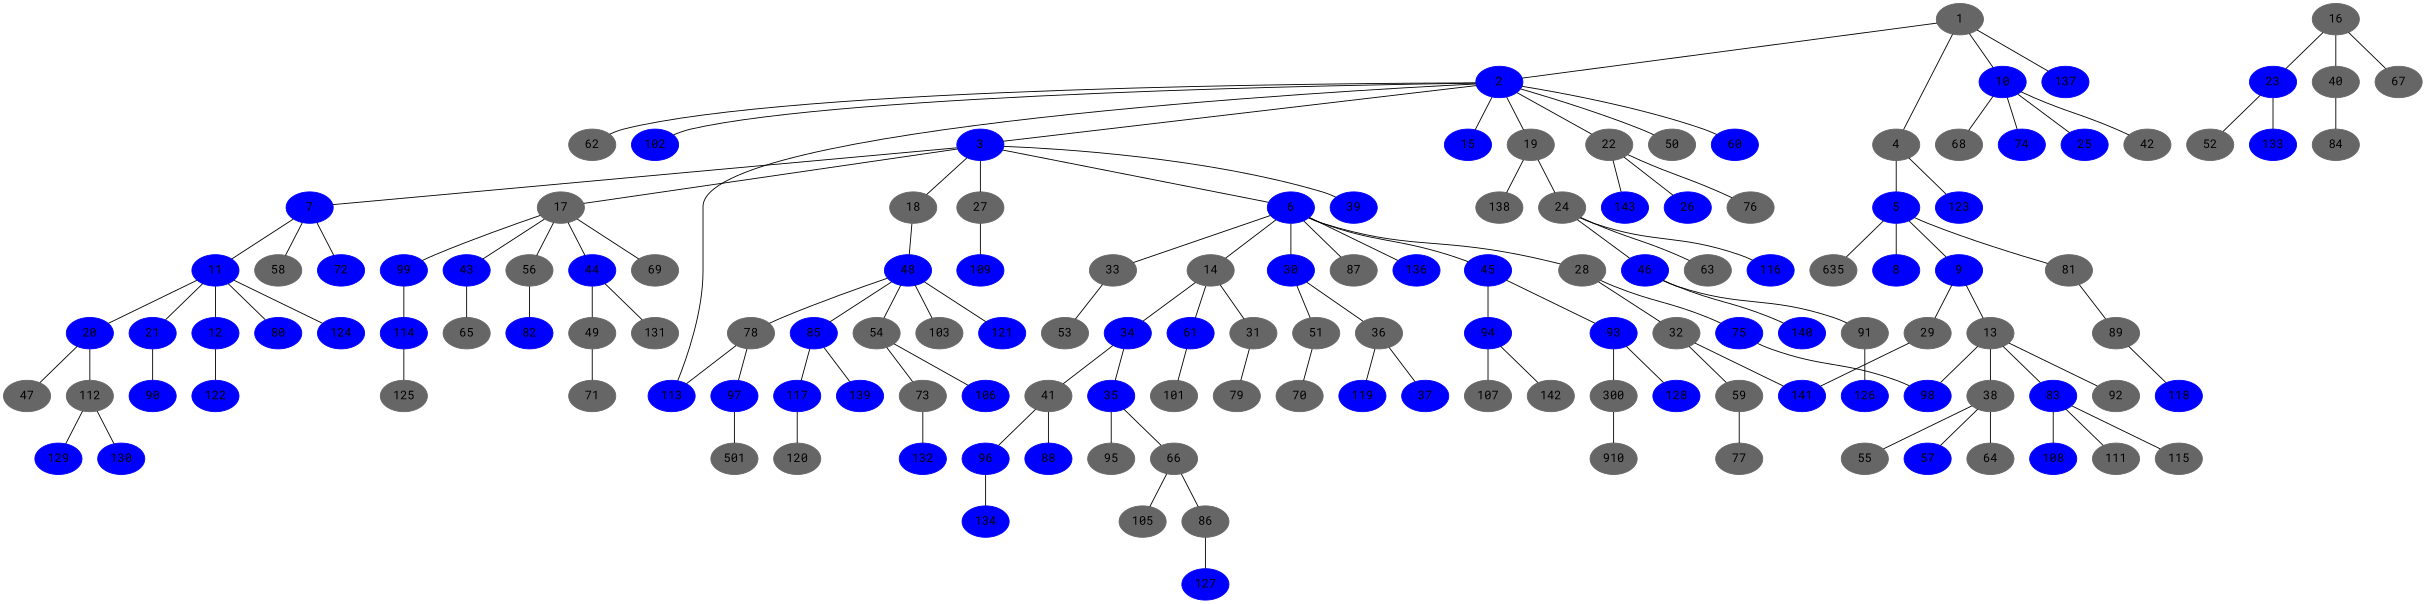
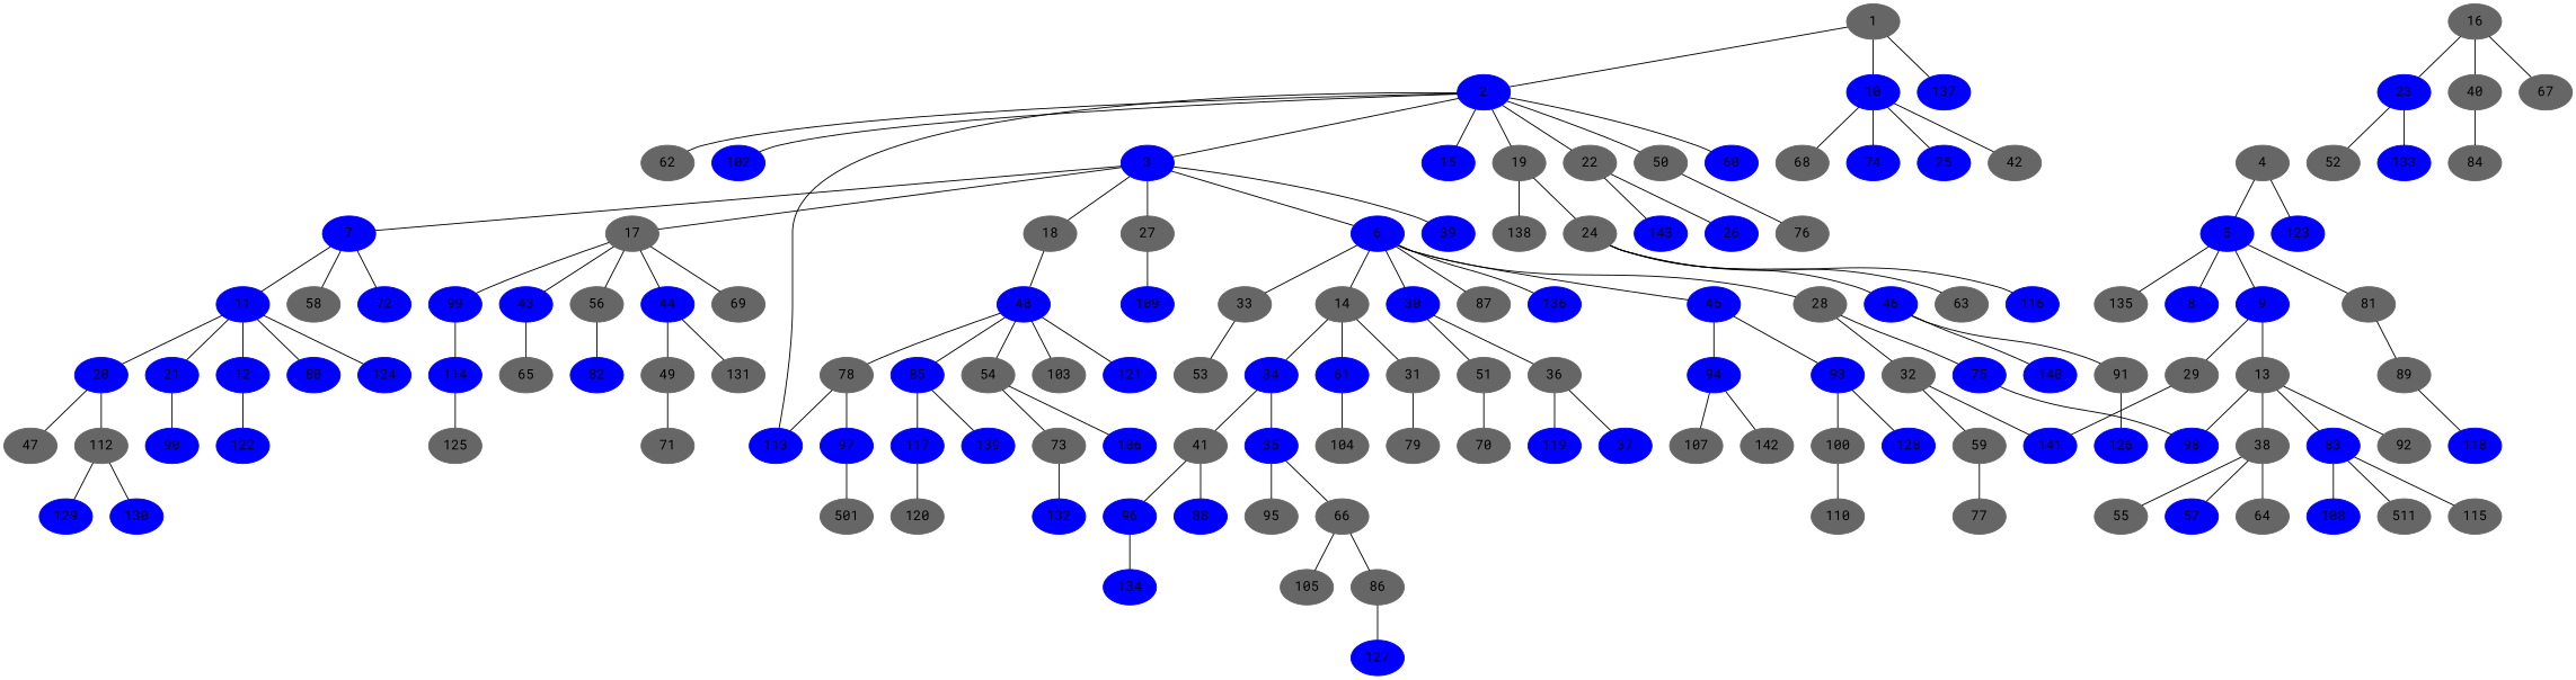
  graph {
    fontname="Roboto Mono"
    node [color=blue fontname="Roboto Mono" style=filled]
    edge [fontname="Roboto Mono"]
    1 [color=gray40]
    2
    4 [color=gray40]
    10
    137
    3
    15
    19 [color=gray40]
    22 [color=gray40]
    50 [color=gray40]
    60
    62 [color=gray40]
    102
    113
    5
    123
    25
    42 [color=gray40]
    68 [color=gray40]
    74
    6
    7
    17 [color=gray40]
    18 [color=gray40]
    27 [color=gray40]
    39
    24 [color=gray40]
    138 [color=gray40]
    26
    76 [color=gray40]
    143
    14 [color=gray40]
    28 [color=gray40]
    30
    33 [color=gray40]
    45
    87 [color=gray40]
    136
    11
    58 [color=gray40]
    72
    43
    44
    56 [color=gray40]
    69 [color=gray40]
    99
    48
    109
    8
    9
    81 [color=gray40]
-   135 [color=gray40 label=635]
+   135 [color=gray40]
    16 [color=gray40]
    23
    40 [color=gray40]
    67 [color=gray40]
    13 [color=gray40]
    29 [color=gray40]
    89 [color=gray40]
    31 [color=gray40]
    34
    61
    32 [color=gray40]
    75
    36 [color=gray40]
    51 [color=gray40]
    53 [color=gray40]
    93
    94
    12
    20
    21
    80
    124
    38 [color=gray40]
    83
    92 [color=gray40]
    98
    141
    122
    47 [color=gray40]
    112 [color=gray40]
    90
    55 [color=gray40]
    57
    64 [color=gray40]
    108
-   111 [color=gray40]
+   111 [color=gray40 label=511]
    115 [color=gray40]
    79 [color=gray40]
    35
    41 [color=gray40]
-   104 [color=gray40 label=101]
+   104 [color=gray40]
    52 [color=gray40]
    133
    84 [color=gray40]
    65 [color=gray40]
    49 [color=gray40]
    131 [color=gray40]
    82
    114
    54 [color=gray40]
    78 [color=gray40]
    85
    103 [color=gray40]
    121
    46
    63 [color=gray40]
    116
    129
    130
    91 [color=gray40]
    140
    59 [color=gray40]
    37
    119
    70 [color=gray40]
    77 [color=gray40]
    66 [color=gray40]
    95 [color=gray40]
    88
    96
    86 [color=gray40]
    105 [color=gray40]
    134
    71 [color=gray40]
-   100 [color=gray40 label=300]
+   100 [color=gray40]
    128
    107 [color=gray40]
    142 [color=gray40]
    126
    73 [color=gray40]
    106
    97
    117
    139
    132
    127
    n139 [color=gray40 label=501]
    118
    120 [color=gray40]
-   110 [color=gray40 label=910]
+   110 [color=gray40]
    125 [color=gray40]
    1 -- 2
-   1 -- 4
    1 -- 10
    1 -- 137
    2 -- 3
    2 -- 15
    2 -- 19
    2 -- 22
    2 -- 50
    2 -- 60
    2 -- 62
    2 -- 102
    2 -- 113
    4 -- 5
    4 -- 123
    10 -- 25
    10 -- 42
    10 -- 68
    10 -- 74
    3 -- 6
    3 -- 7
    3 -- 17
    3 -- 18
    3 -- 27
    3 -- 39
    19 -- 24
    19 -- 138
    22 -- 26
-   22 -- 76
+   50 -- 76
    22 -- 143
    5 -- 8
    5 -- 9
    5 -- 81
    5 -- 135
    6 -- 14
    6 -- 28
    6 -- 30
    6 -- 33
    6 -- 45
    6 -- 87
    6 -- 136
    7 -- 11
    7 -- 58
    7 -- 72
    17 -- 43
    17 -- 44
    17 -- 56
    17 -- 69
    17 -- 99
    18 -- 48
    27 -- 109
    24 -- 46
    24 -- 63
    24 -- 116
    14 -- 31
    14 -- 34
    14 -- 61
    28 -- 32
    28 -- 75
    30 -- 36
    30 -- 51
    33 -- 53
    45 -- 93
    45 -- 94
    11 -- 12
    11 -- 20
    11 -- 21
    11 -- 80
    11 -- 124
    43 -- 65
    44 -- 49
    44 -- 131
    56 -- 82
    99 -- 114
    48 -- 54
    48 -- 78
    48 -- 85
    48 -- 103
    48 -- 121
    9 -- 13
    9 -- 29
    81 -- 89
    16 -- 23
    16 -- 40
    16 -- 67
    23 -- 52
    23 -- 133
    40 -- 84
    13 -- 38
    13 -- 83
    13 -- 92
    13 -- 98
    29 -- 141
    89 -- 118
    31 -- 79
    34 -- 35
    34 -- 41
    61 -- 104
    32 -- 141
    32 -- 59
    75 -- 98
    36 -- 37
    36 -- 119
    51 -- 70
    93 -- 100
    93 -- 128
    94 -- 107
    94 -- 142
    12 -- 122
    20 -- 47
    20 -- 112
    21 -- 90
    38 -- 55
    38 -- 57
    38 -- 64
    83 -- 108
    83 -- 111
    83 -- 115
    112 -- 129
    112 -- 130
    35 -- 66
    35 -- 95
    41 -- 88
    41 -- 96
    49 -- 71
    114 -- 125
    54 -- 73
    54 -- 106
    78 -- 113
    78 -- 97
    85 -- 117
    85 -- 139
    46 -- 91
    46 -- 140
    91 -- 126
    59 -- 77
    66 -- 86
    66 -- 105
    96 -- 134
    86 -- 127
    100 -- 110
    73 -- 132
    97 -- n139
    117 -- 120
  }
